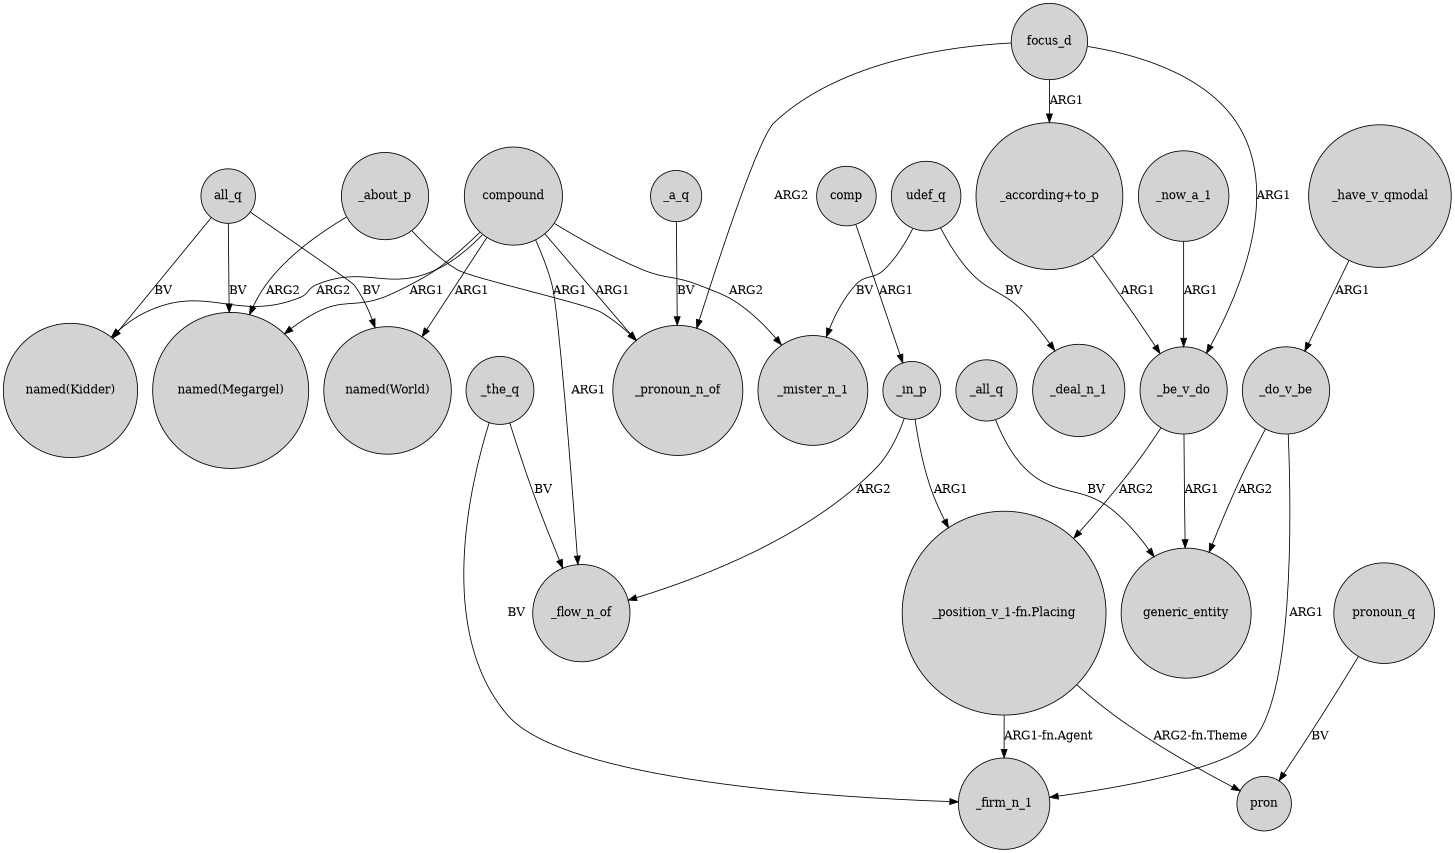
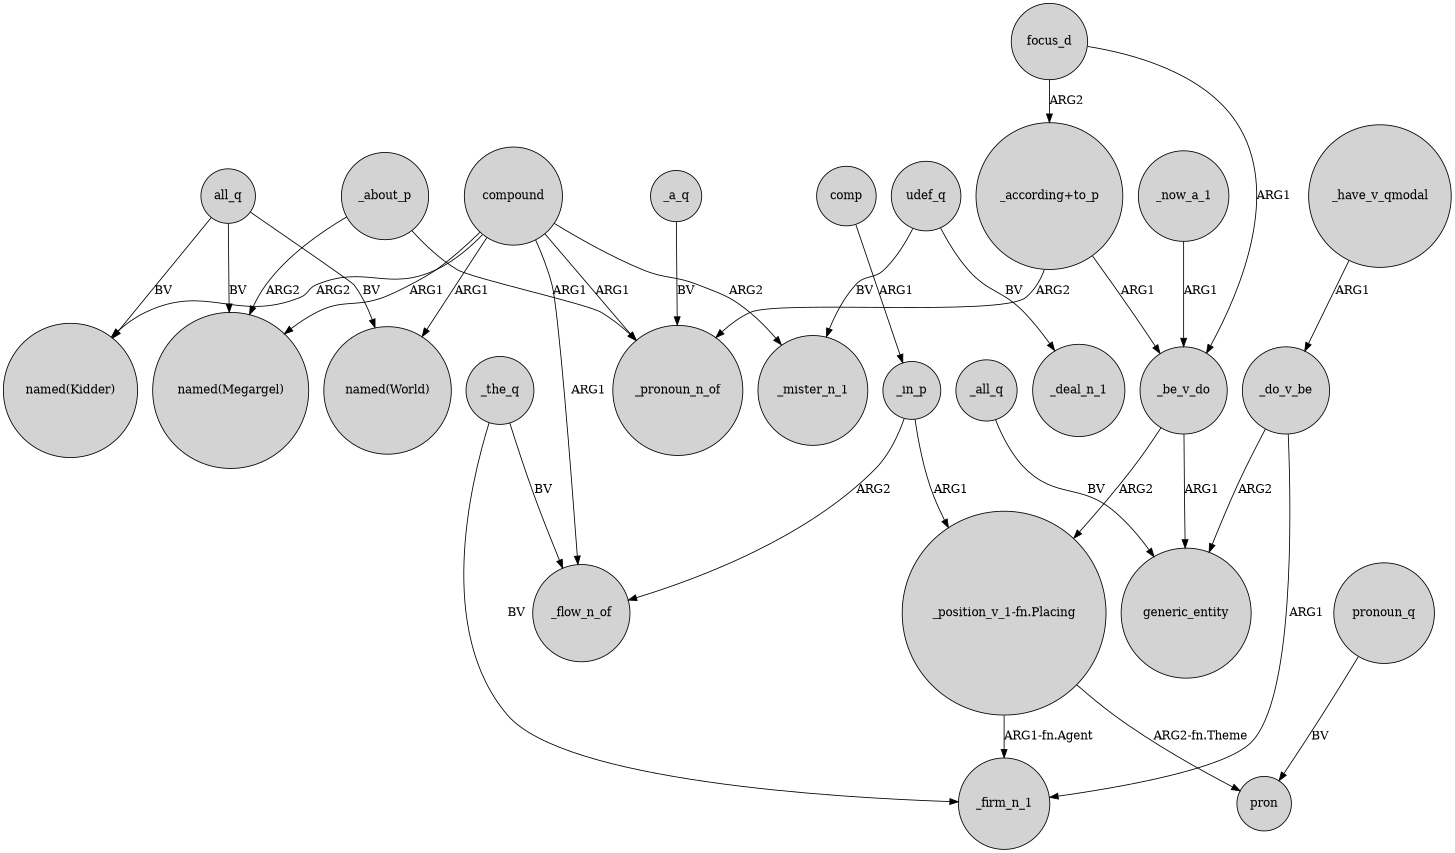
  digraph {
    node [shape=circle style=filled]
    compound
    "named(Kidder)"
    n3 [label=_pronoun_n_of]
    "named(Megargel)"
    _mister_n_1
    _flow_n_of
    "named(World)"
    _about_p
    _be_v_do
    generic_entity
    "_position_v_1-fn.Placing"
    pron
    _firm_n_1
    _now_a_1
    comp
    _in_p
    udef_q
    _deal_n_1
    _do_v_be
    _a_q
    _the_q
    _all_q
    pronoun_q
    n24 [label=all_q]
    focus_d
    "_according+to_p"
    _have_v_qmodal
    compound -> "named(Kidder)" [label=ARG2]
    compound -> n3 [label=ARG1]
    compound -> "named(Megargel)" [label=ARG1]
    compound -> _mister_n_1 [label=ARG2]
    compound -> _flow_n_of [label=ARG1]
    compound -> "named(World)" [label=ARG1]
    _about_p -> n3 [label=ARG1]
    _about_p -> "named(Megargel)" [label=ARG2]
    _be_v_do -> generic_entity [label=ARG1]
    _be_v_do -> "_position_v_1-fn.Placing" [label=ARG2]
    "_position_v_1-fn.Placing" -> pron [label="ARG2-fn.Theme"]
    "_position_v_1-fn.Placing" -> _firm_n_1 [label="ARG1-fn.Agent"]
    _now_a_1 -> _be_v_do [label=ARG1]
    comp -> _in_p [label=ARG1]
    _in_p -> _flow_n_of [label=ARG2]
    _in_p -> "_position_v_1-fn.Placing" [label=ARG1]
    udef_q -> _mister_n_1 [label=BV]
    udef_q -> _deal_n_1 [label=BV]
    _do_v_be -> generic_entity [label=ARG2]
    _do_v_be -> _firm_n_1 [label=ARG1]
    _a_q -> n3 [label=BV]
    _the_q -> _flow_n_of [label=BV]
    _the_q -> _firm_n_1 [label=BV]
    _all_q -> generic_entity [label=BV]
    pronoun_q -> pron [label=BV]
    n24 -> "named(Kidder)" [label=BV]
    n24 -> "named(Megargel)" [label=BV]
    n24 -> "named(World)" [label=BV]
    focus_d -> _be_v_do [label=ARG1]
-   focus_d -> "_according+to_p" [label=ARG1]
-   focus_d -> n3 [label=ARG2]
+   focus_d -> "_according+to_p" [label=ARG2]
+   "_according+to_p" -> n3 [label=ARG2]
    "_according+to_p" -> _be_v_do [label=ARG1]
    _have_v_qmodal -> _do_v_be [label=ARG1]
  }
